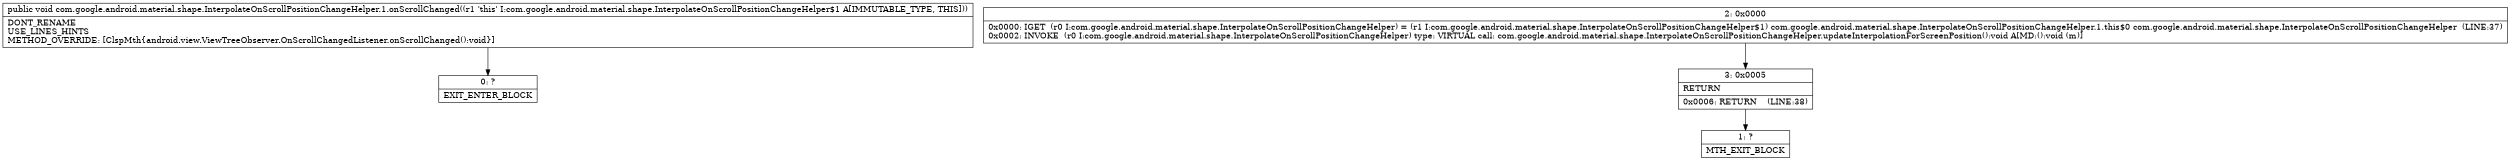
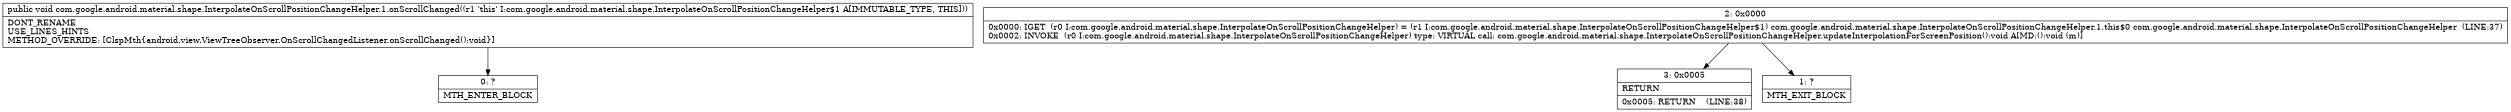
  digraph {
    node [shape=record]
-   n1 [label="{0\:\ ?|EXIT_ENTER_BLOCK\l}"]
+   n1 [label="{0\:\ ?|MTH_ENTER_BLOCK\l}"]
    n2 [label="{2\:\ 0x0000|0x0000: IGET  (r0 I:com.google.android.material.shape.InterpolateOnScrollPositionChangeHelper) = (r1 I:com.google.android.material.shape.InterpolateOnScrollPositionChangeHelper$1) com.google.android.material.shape.InterpolateOnScrollPositionChangeHelper.1.this$0 com.google.android.material.shape.InterpolateOnScrollPositionChangeHelper  (LINE:37)\l0x0002: INVOKE  (r0 I:com.google.android.material.shape.InterpolateOnScrollPositionChangeHelper) type: VIRTUAL call: com.google.android.material.shape.InterpolateOnScrollPositionChangeHelper.updateInterpolationForScreenPosition():void A[MD:():void (m)]\l}"]
-   n3 [label="{3\:\ 0x0005|RETURN\l|0x0006: RETURN    (LINE:38)\l}"]
+   n3 [label="{3\:\ 0x0005|RETURN\l|0x0005: RETURN    (LINE:38)\l}"]
    n4 [label="{1\:\ ?|MTH_EXIT_BLOCK\l}"]
    n5 [label="{public void com.google.android.material.shape.InterpolateOnScrollPositionChangeHelper.1.onScrollChanged((r1 'this' I:com.google.android.material.shape.InterpolateOnScrollPositionChangeHelper$1 A[IMMUTABLE_TYPE, THIS]))  | DONT_RENAME\lUSE_LINES_HINTS\lMETHOD_OVERRIDE: [ClspMth\{android.view.ViewTreeObserver.OnScrollChangedListener.onScrollChanged():void\}]\l}"]
    n2 -> n3
-   n3 -> n4
+   n2 -> n4
    n5 -> n1
  }
